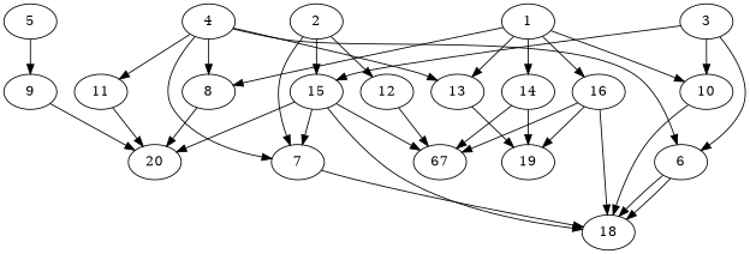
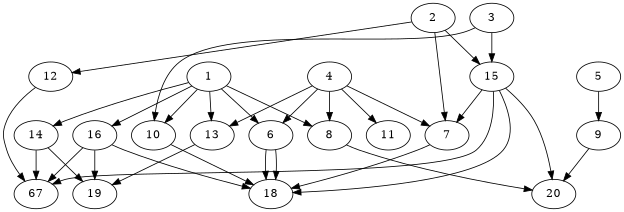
  digraph {
    node [alpha=0.08]
    1 [alpha=0.04 expect_size=12802048]
    8 [alpha=0.13 expect_size=17906688]
    10 [alpha=0.19 expect_size=39472128]
    13 [alpha=0.02 expect_size=16537600]
    14 [expect_size=50357248]
    16 [alpha=0.07 expect_size=29788160]
    20 [alpha=0.07 expect_size=26808320]
    18 [alpha=0.01 expect_size=42821632]
    19 [alpha=0.03 expect_size=26716160]
    n10 [alpha=0.06 expect_size=23431168 label=67]
    2 [alpha=0.20 expect_size=34983936]
    7 [expect_size=41954304]
    12 [alpha=0.19 expect_size=17009664]
    15 [alpha=0.16 expect_size=22561792]
    3 [alpha=0.14 expect_size=16889856]
    6 [alpha=0.17 expect_size=9997312]
    4 [expect_size=51253248]
    11 [alpha=0.03 expect_size=8029184]
    5 [alpha=0.03 expect_size=47722496]
    9 [alpha=0.00 expect_size=23758848]
    1 -> 8
    1 -> 10
    1 -> 13
    1 -> 14
    1 -> 16
    8 -> 20
    10 -> 18
    13 -> 19
    14 -> 19
    14 -> n10
    16 -> 18
    16 -> 19
    16 -> n10
    2 -> 7
    2 -> 12
    2 -> 15
    7 -> 18
    12 -> n10
    15 -> 20
    15 -> 18
    15 -> n10
    15 -> 7
    3 -> 10
    3 -> 15
-   3 -> 6
+   1 -> 6
    6 -> 18
    6 -> 18
    4 -> 8
    4 -> 13
    4 -> 7
    4 -> 6
    4 -> 11
-   11 -> 20
    5 -> 9
    9 -> 20
  }
